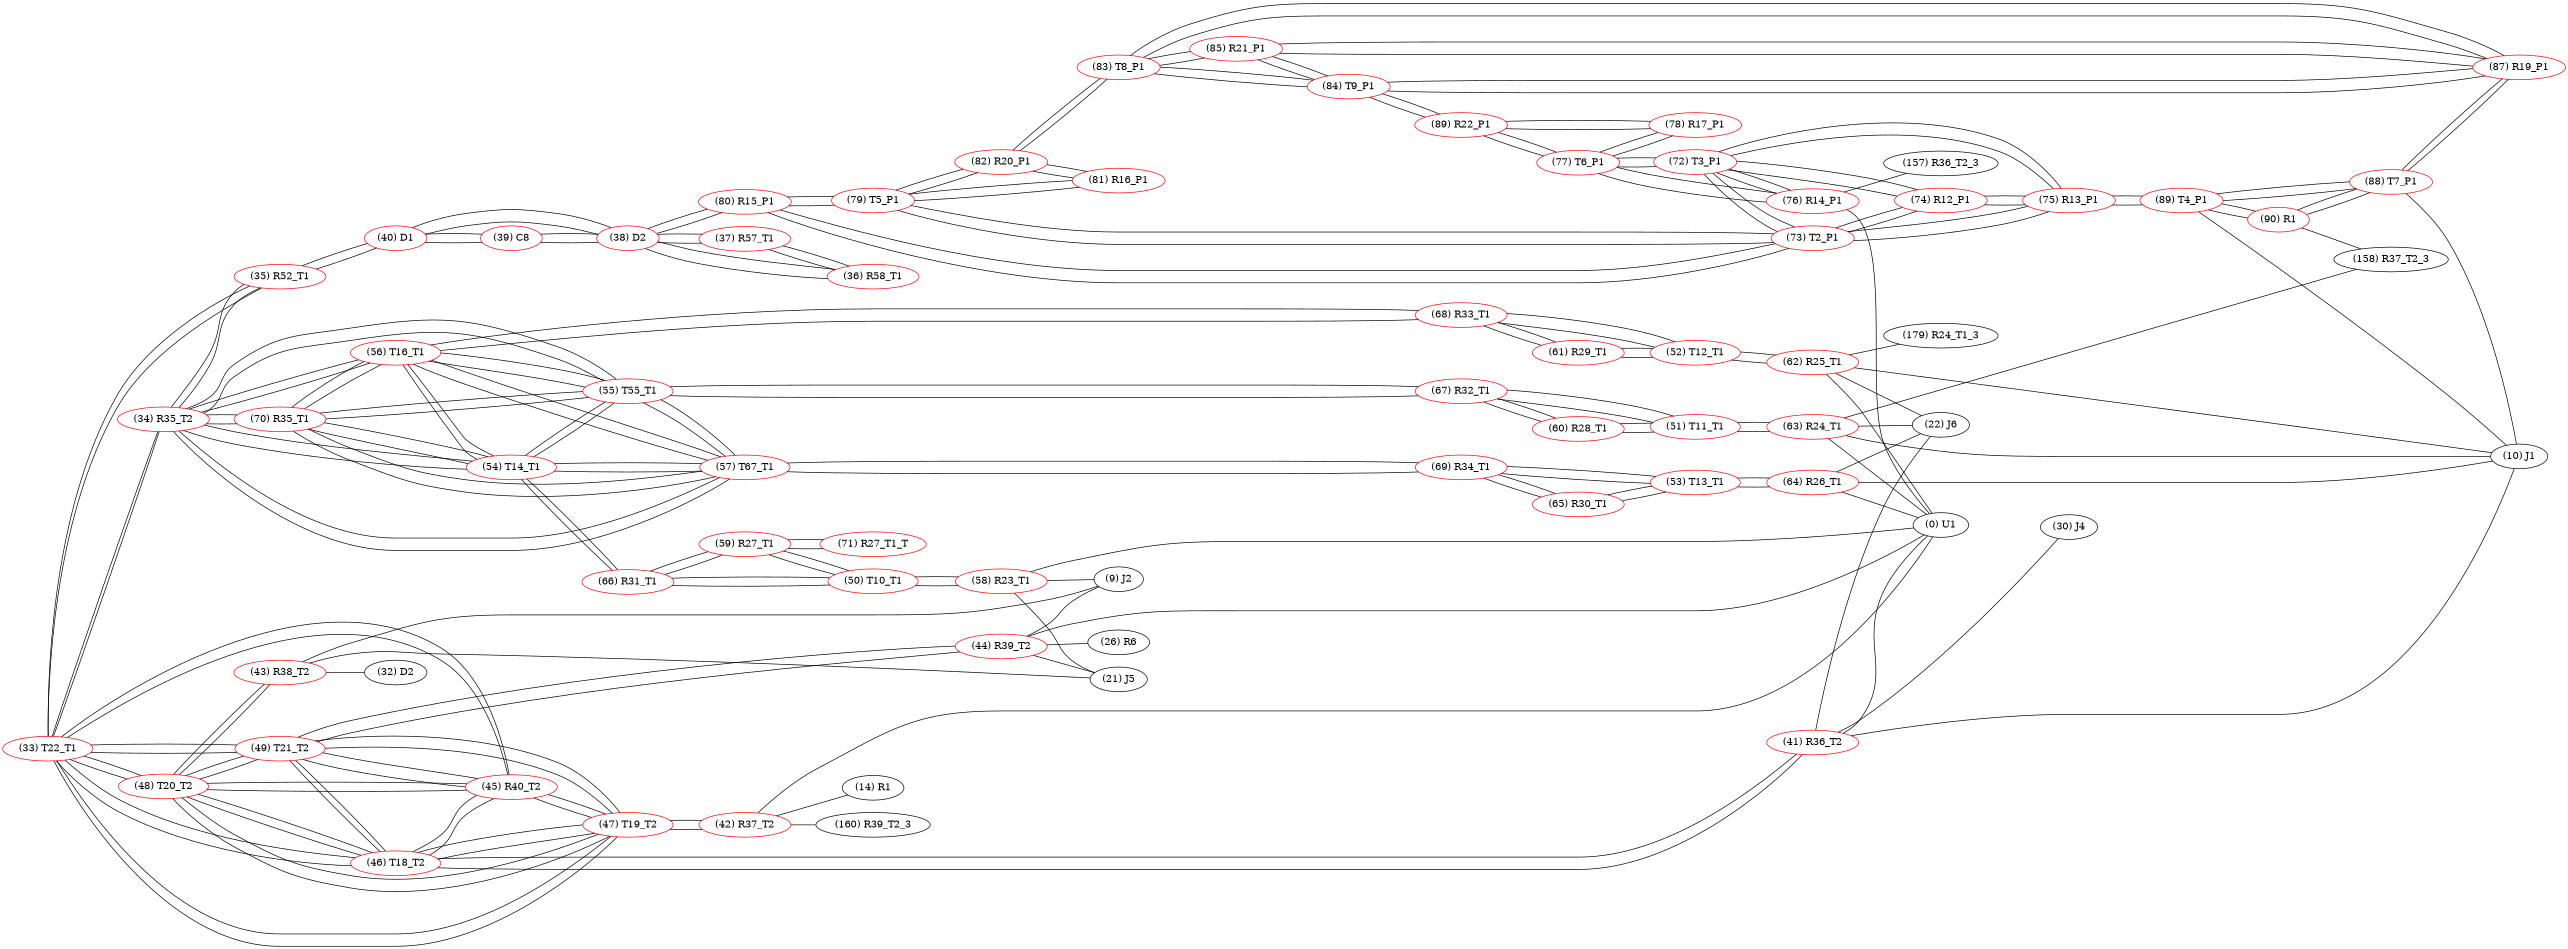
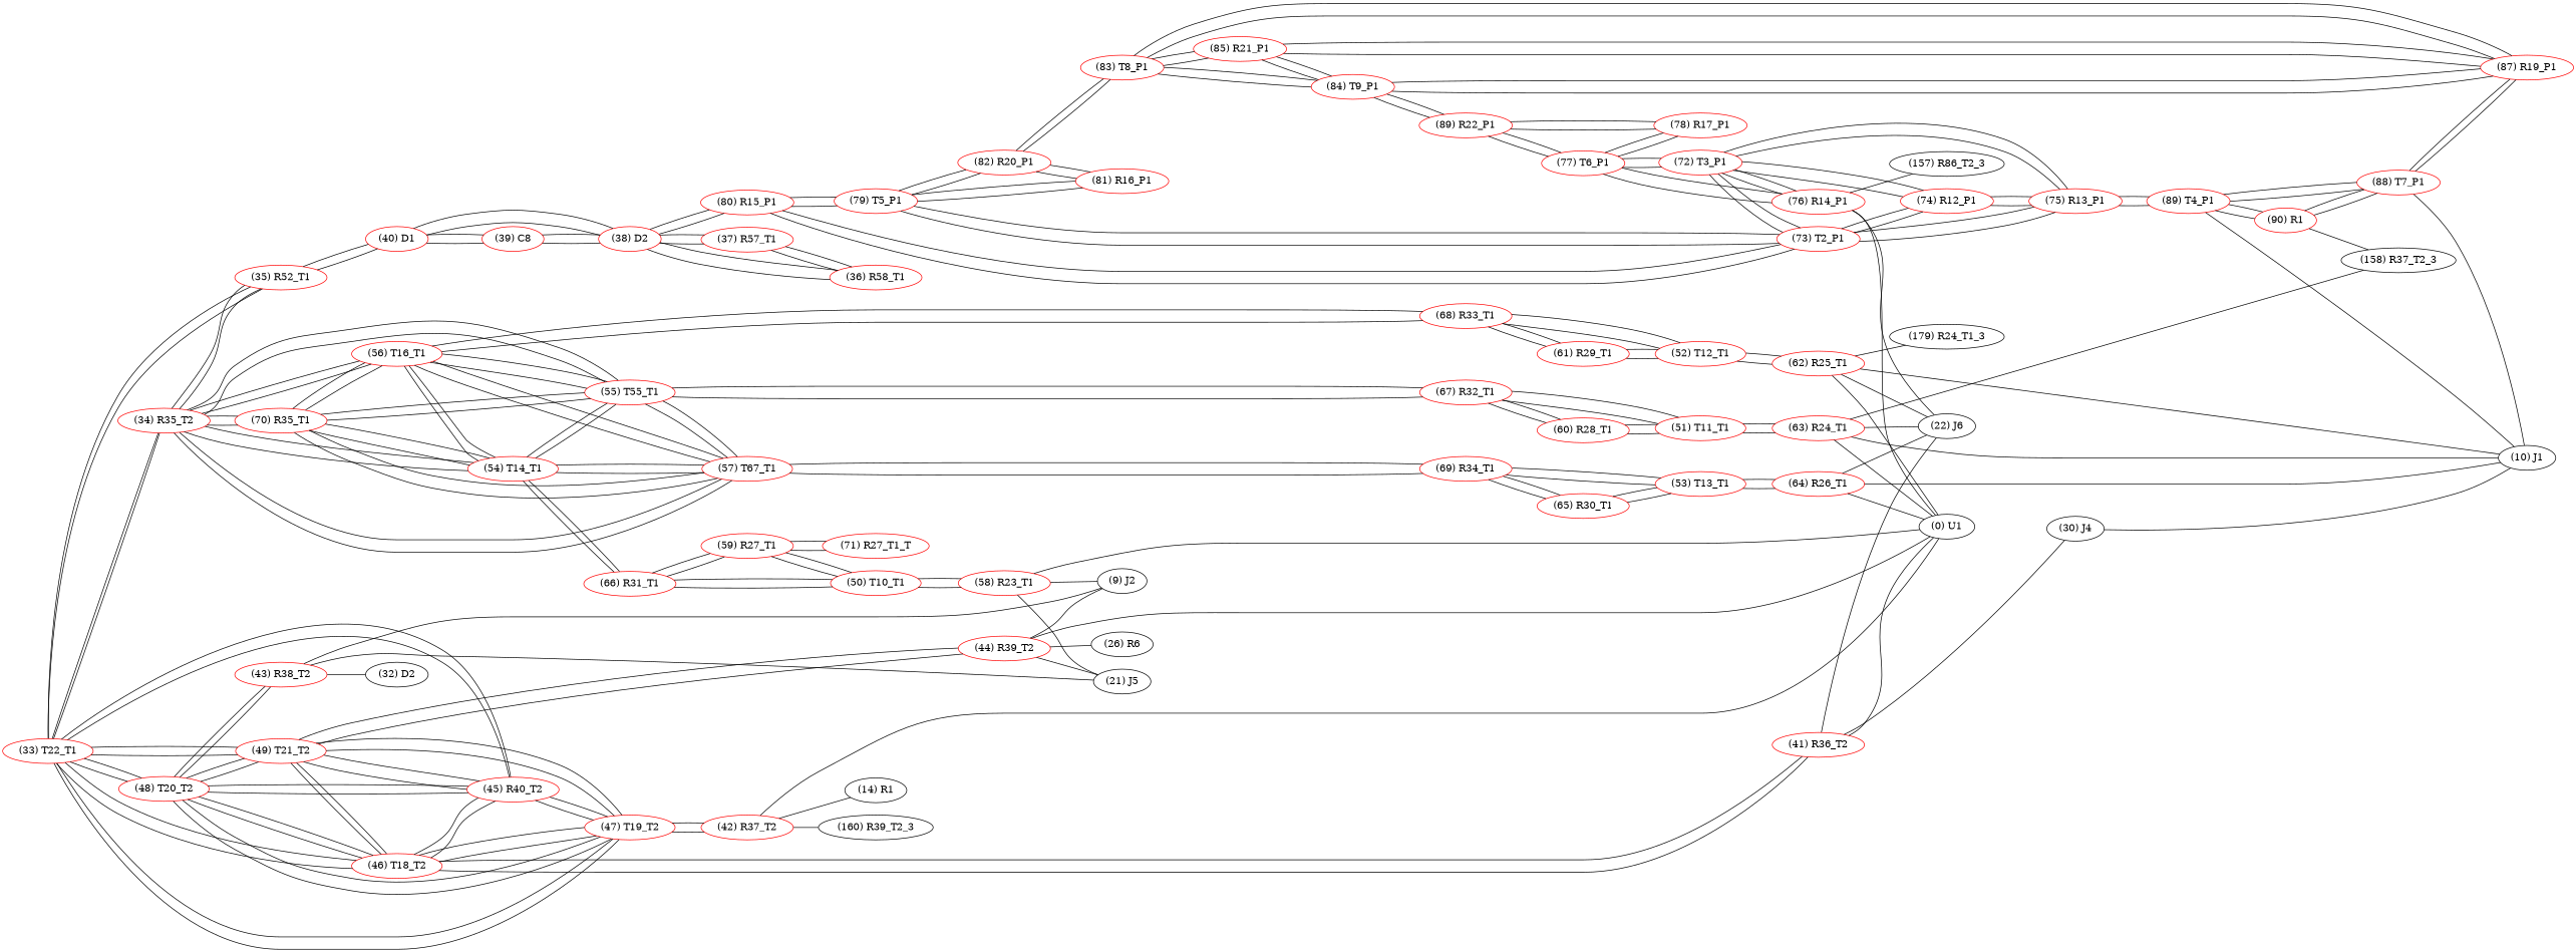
  graph {
    rankdir=LR
    node [color=red]
    n1 [label="(33) T22_T1"]
    n2 [label="(34) R35_T2"]
    n3 [label="(35) R52_T1"]
    n4 [label="(48) T20_T2"]
    n5 [label="(49) T21_T2"]
    n6 [label="(47) T19_T2"]
    n7 [label="(45) R40_T2"]
    n8 [label="(46) T18_T2"]
    n9 [label="(54) T14_T1"]
    n10 [label="(55) T55_T1"]
    n11 [label="(57) T67_T1"]
    n12 [label="(56) T16_T1"]
    n13 [label="(70) R35_T1"]
    n14 [label="(40) D1"]
    n15 [label="(43) R38_T2"]
    n16 [label="(44) R39_T2"]
    n17 [label="(42) R37_T2"]
    n18 [label="(41) R36_T2"]
    n19 [label="(66) R31_T1"]
    n20 [label="(67) R32_T1"]
    n21 [label="(69) R34_T1"]
    n22 [label="(68) R33_T1"]
    n23 [label="(38) D2"]
    n24 [label="(39) C8"]
    n25 [label="(9) J2" color=""]
    n26 [label="(21) J5" color=""]
    n27 [label="(32) D2" color=""]
    n28 [label="(0) U1" color=""]
    n29 [label="(26) R6" color=""]
    n30 [label="(14) R1" color=""]
    n31 [label="(160) R39_T2_3" color=""]
    n32 [label="(22) J6" color=""]
    n33 [label="(30) J4" color=""]
    n34 [label="(10) J1" color=""]
    n35 [label="(50) T10_T1"]
    n36 [label="(59) R27_T1"]
    n37 [label="(51) T11_T1"]
    n38 [label="(60) R28_T1"]
    n39 [label="(53) T13_T1"]
    n40 [label="(65) R30_T1"]
    n41 [label="(52) T12_T1"]
    n42 [label="(61) R29_T1"]
    n43 [label="(36) R58_T1"]
    n44 [label="(37) R57_T1"]
    n45 [label="(80) R15_P1"]
    n46 [label="(73) T2_P1"]
    n47 [label="(79) T5_P1"]
    n48 [label="(72) T3_P1"]
    n49 [label="(75) R13_P1"]
    n50 [label="(74) R12_P1"]
    n51 [label="(81) R16_P1"]
    n52 [label="(82) R20_P1"]
    n53 [label="(58) R23_T1"]
    n54 [label="(71) R27_T1_T"]
    n55 [label="(63) R24_T1"]
    n56 [label="(158) R37_T2_3" color=""]
    n57 [label="(62) R25_T1"]
    n58 [label="(179) R24_T1_3" color=""]
    n59 [label="(64) R26_T1"]
    n60 [label="(76) R14_P1"]
    n61 [label="(77) T6_P1"]
-   n62 [label="(157) R36_T2_3" color=""]
+   n62 [label="(157) R86_T2_3" color=""]
    n63 [label="(89) R22_P1"]
    n64 [label="(78) R17_P1"]
    n65 [label="(89) T4_P1"]
    n66 [label="(84) T9_P1"]
    n67 [label="(88) T7_P1"]
    n68 [label="(90) R1"]
    n69 [label="(83) T8_P1"]
    n70 [label="(87) R19_P1"]
    n71 [label="(85) R21_P1"]
    n1 -- n2
    n1 -- n3
    n1 -- n4
    n1 -- n5
    n1 -- n6
    n1 -- n7
    n1 -- n8
    n2 -- n1
    n2 -- n3
    n2 -- n9
    n2 -- n10
    n2 -- n11
    n2 -- n12
    n2 -- n13
    n3 -- n1
    n3 -- n2
    n3 -- n14
    n4 -- n1
    n4 -- n5
    n4 -- n6
    n4 -- n7
    n4 -- n8
    n4 -- n15
    n5 -- n1
    n5 -- n4
    n5 -- n6
    n5 -- n7
    n5 -- n8
    n5 -- n16
    n6 -- n1
    n6 -- n4
    n6 -- n5
    n6 -- n7
    n6 -- n8
    n6 -- n17
    n7 -- n1
    n7 -- n4
    n7 -- n5
    n7 -- n6
    n7 -- n8
    n8 -- n1
    n8 -- n4
    n8 -- n5
    n8 -- n6
    n8 -- n7
    n8 -- n18
    n9 -- n2
    n9 -- n10
    n9 -- n11
    n9 -- n12
    n9 -- n13
    n9 -- n19
    n10 -- n2
    n10 -- n9
    n10 -- n11
    n10 -- n12
    n10 -- n13
    n10 -- n20
    n11 -- n2
    n11 -- n9
    n11 -- n10
    n11 -- n12
    n11 -- n13
    n11 -- n21
    n12 -- n2
    n12 -- n9
    n12 -- n10
    n12 -- n11
    n12 -- n13
    n12 -- n22
    n13 -- n2
    n13 -- n9
    n13 -- n10
    n13 -- n11
    n13 -- n12
    n14 -- n3
    n14 -- n23
    n14 -- n24
    n15 -- n4
    n15 -- n25
    n15 -- n26
    n15 -- n27
    n16 -- n5
    n16 -- n25
    n16 -- n26
    n16 -- n28
    n16 -- n29
    n17 -- n6
    n17 -- n28
    n17 -- n30
    n17 -- n31
    n18 -- n8
    n18 -- n28
    n18 -- n32
    n18 -- n33
-   n18 -- n34
+   n33 -- n34
    n19 -- n9
    n19 -- n35
    n19 -- n36
    n20 -- n10
    n20 -- n37
    n20 -- n38
    n21 -- n11
    n21 -- n39
    n21 -- n40
    n22 -- n12
    n22 -- n41
    n22 -- n42
    n23 -- n14
    n23 -- n24
    n23 -- n43
    n23 -- n44
    n23 -- n45
    n24 -- n14
    n24 -- n23
    n35 -- n19
    n35 -- n36
    n35 -- n53
    n36 -- n19
    n36 -- n35
    n36 -- n54
    n37 -- n20
    n37 -- n38
    n37 -- n55
    n38 -- n20
    n38 -- n37
    n39 -- n21
    n39 -- n40
    n39 -- n59
    n40 -- n21
    n40 -- n39
    n41 -- n22
    n41 -- n42
    n41 -- n57
    n42 -- n22
    n42 -- n41
    n43 -- n23
    n43 -- n44
    n44 -- n23
    n44 -- n43
    n45 -- n23
    n45 -- n46
    n45 -- n47
    n46 -- n45
    n46 -- n47
    n46 -- n48
    n46 -- n49
    n46 -- n50
    n47 -- n45
    n47 -- n46
    n47 -- n51
    n47 -- n52
    n48 -- n46
    n48 -- n49
    n48 -- n50
    n48 -- n60
    n48 -- n61
    n49 -- n46
    n49 -- n48
    n49 -- n50
    n49 -- n65
    n50 -- n46
    n50 -- n48
    n50 -- n49
    n51 -- n47
    n51 -- n52
    n52 -- n47
    n52 -- n51
    n52 -- n69
    n53 -- n25
    n53 -- n26
    n53 -- n28
    n53 -- n35
    n54 -- n36
    n55 -- n28
    n55 -- n32
    n55 -- n34
    n55 -- n37
    n55 -- n56
    n57 -- n28
    n57 -- n32
    n57 -- n34
    n57 -- n41
    n57 -- n58
    n59 -- n28
    n59 -- n32
    n59 -- n34
    n59 -- n39
    n60 -- n28
+   n60 -- n32
    n60 -- n48
    n60 -- n61
    n60 -- n62
    n61 -- n48
    n61 -- n60
    n61 -- n63
    n61 -- n64
    n63 -- n61
    n63 -- n64
    n63 -- n66
    n64 -- n61
    n64 -- n63
    n65 -- n34
    n65 -- n49
    n65 -- n67
    n65 -- n68
    n66 -- n63
    n66 -- n69
    n66 -- n70
    n66 -- n71
    n67 -- n34
    n67 -- n65
    n67 -- n68
    n67 -- n70
    n68 -- n56
    n68 -- n65
    n68 -- n67
    n69 -- n52
    n69 -- n66
    n69 -- n70
    n69 -- n71
    n70 -- n66
    n70 -- n67
    n70 -- n69
    n70 -- n71
    n71 -- n66
    n71 -- n69
    n71 -- n70
  }
